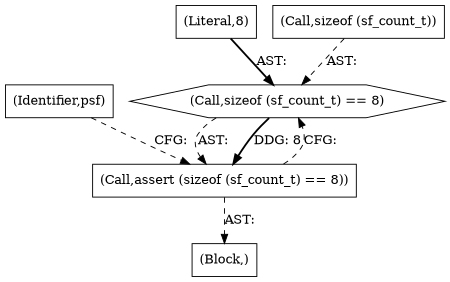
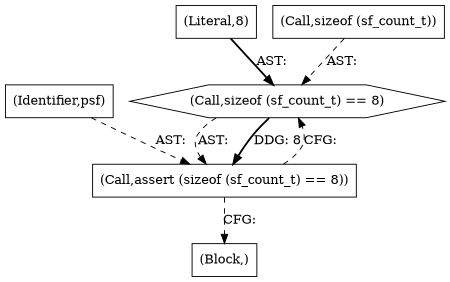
  digraph {
    node [shape=box]
    edge [style=dashed]
    n1 [label="(Call,sizeof (sf_count_t) == 8)" shape=hexagon]
    n2 [label="(Call,assert (sizeof (sf_count_t) == 8))"]
    n3 [label="(Block,)"]
    n4 [label="(Literal,8)"]
    n5 [label="(Call,sizeof (sf_count_t))"]
    n6 [label="(Identifier,psf)"]
    n1 -> n2 [label="AST: "]
    n1 -> n2 [label="DDG: 8" style=bold]
    n2 -> n1 [label="CFG: "]
-   n2 -> n3 [label="AST: "]
+   n2 -> n3 [label="CFG: "]
    n4 -> n1 [label="AST: " style=bold]
    n5 -> n1 [label="AST: "]
-   n6 -> n2 [label="CFG: "]
+   n6 -> n2 [label="AST: "]
  }
